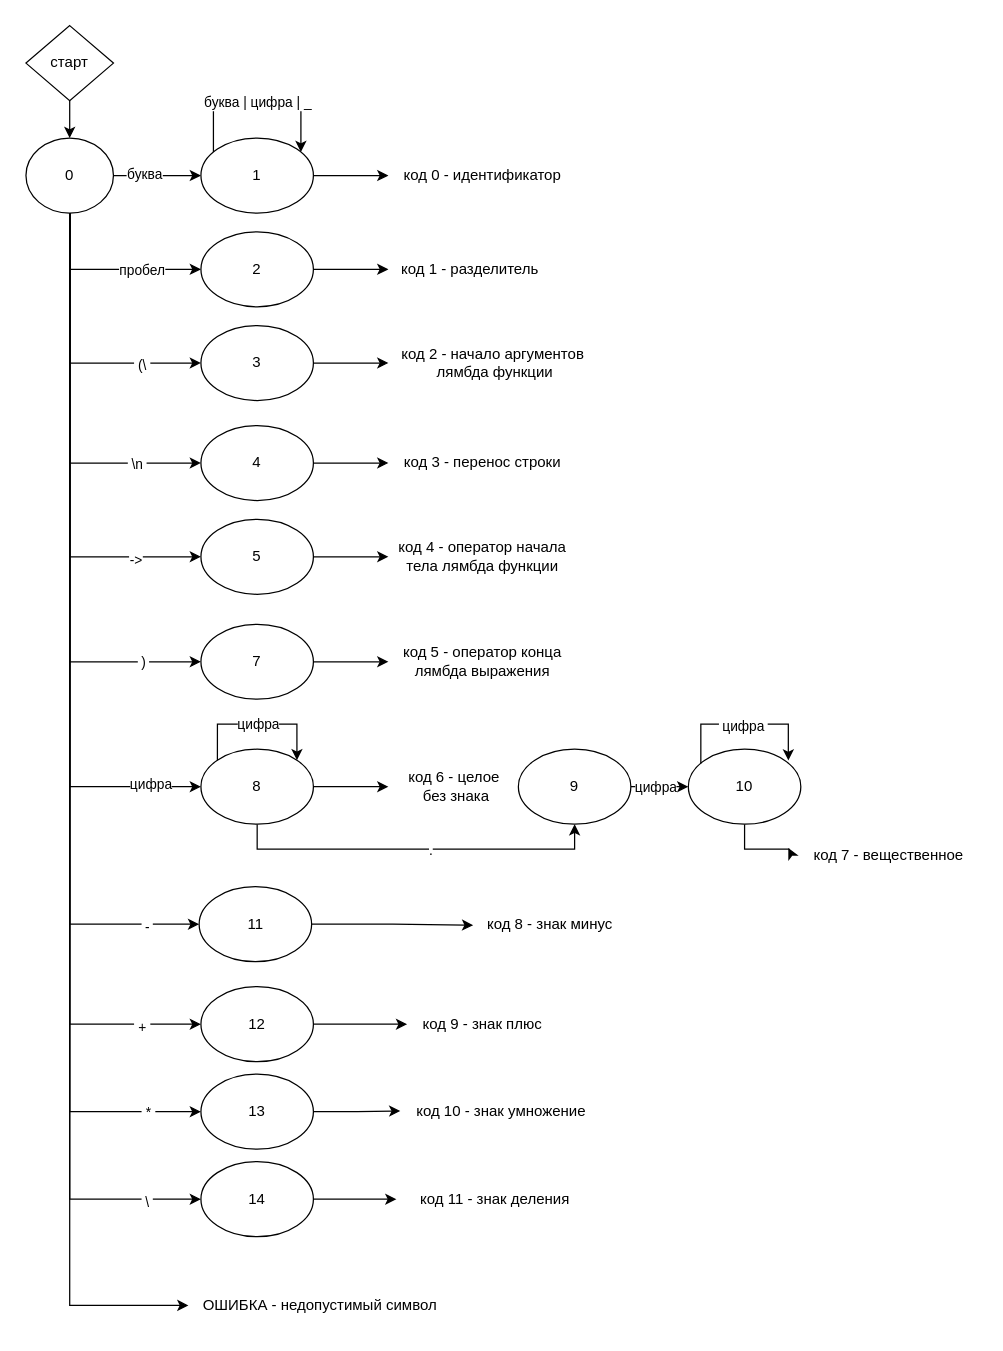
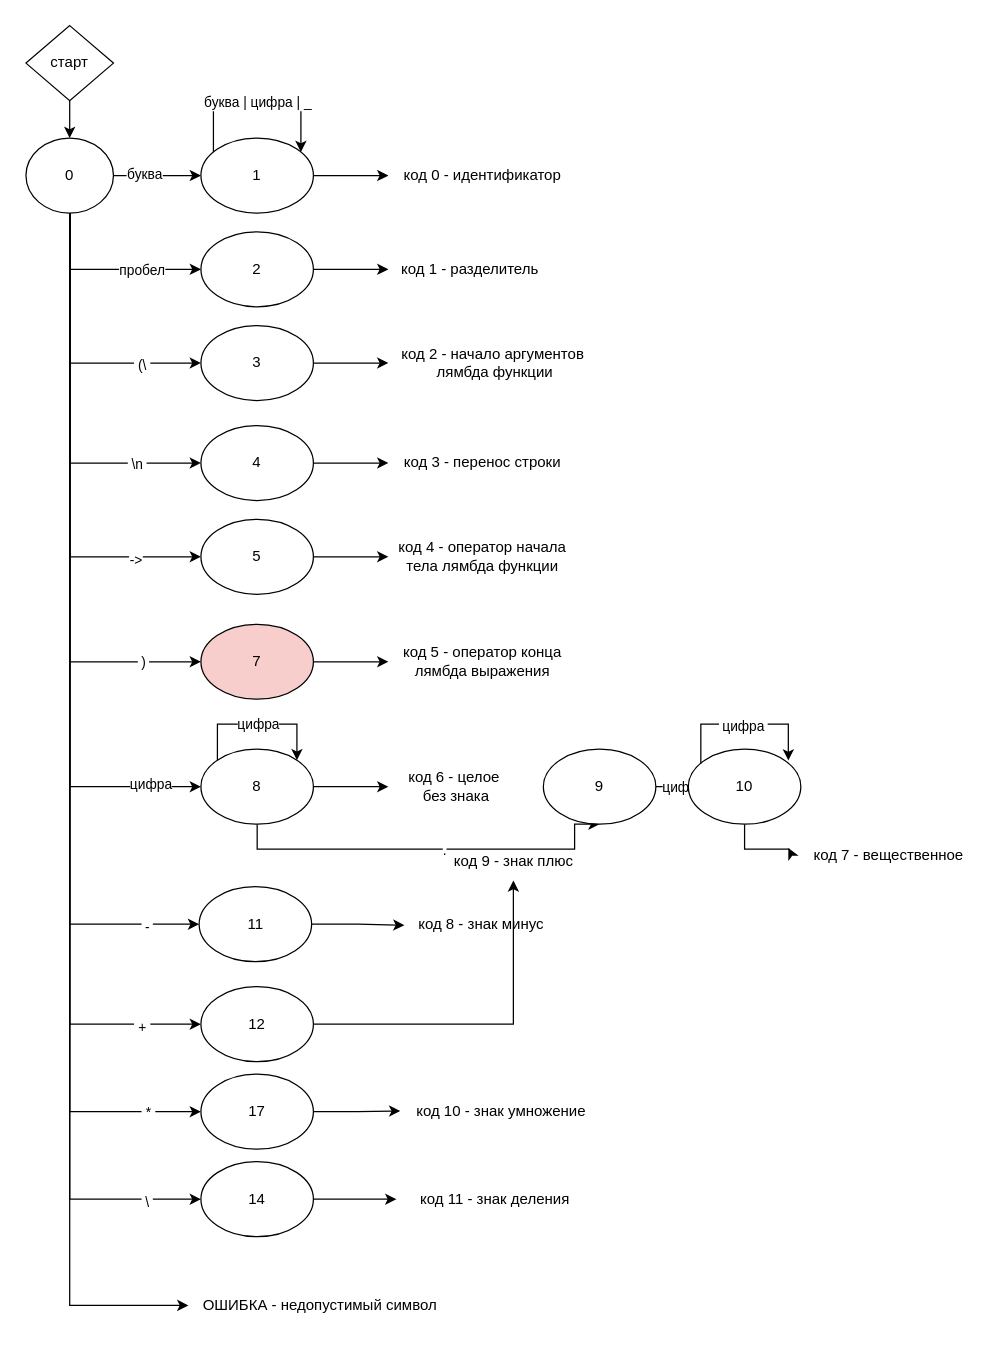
  <mxCell id="0" />
  <mxCell id="1" parent="0" />
  <mxCell id="2" style="edgeStyle=orthogonalEdgeStyle;rounded=0;orthogonalLoop=1;jettySize=auto;html=1;" parent="1" source="3" target="27" edge="1"><mxGeometry relative="1" as="geometry" /></mxCell>
  <mxCell id="3" value="старт" style="rhombus;whiteSpace=wrap;html=1;" parent="1" vertex="1"><mxGeometry x="20" y="20" width="70" height="60" as="geometry" /></mxCell>
  <mxCell id="4" style="edgeStyle=orthogonalEdgeStyle;rounded=0;orthogonalLoop=1;jettySize=auto;html=1;" parent="1" source="27" target="29" edge="1"><mxGeometry relative="1" as="geometry" /></mxCell>
  <mxCell id="5" value="буква" style="edgeLabel;html=1;align=center;verticalAlign=middle;resizable=0;points=[];" parent="4" vertex="1" connectable="0"><mxGeometry x="-0.029" y="2" relative="1" as="geometry"><mxPoint x="-10" as="offset" /></mxGeometry></mxCell>
  <mxCell id="6" style="edgeStyle=orthogonalEdgeStyle;rounded=0;orthogonalLoop=1;jettySize=auto;html=1;entryX=0;entryY=0.5;entryDx=0;entryDy=0;" parent="1" source="27" target="37" edge="1"><mxGeometry relative="1" as="geometry"><Array as="points"><mxPoint x="55" y="290" /></Array></mxGeometry></mxCell>
  <mxCell id="7" value="&amp;nbsp;(\&amp;nbsp;" style="edgeLabel;html=1;align=center;verticalAlign=middle;resizable=0;points=[];" parent="6" vertex="1" connectable="0"><mxGeometry x="0.688" y="-1" relative="1" as="geometry"><mxPoint x="-13" as="offset" /></mxGeometry></mxCell>
  <mxCell id="8" style="edgeStyle=orthogonalEdgeStyle;rounded=0;orthogonalLoop=1;jettySize=auto;html=1;entryX=0;entryY=0.5;entryDx=0;entryDy=0;" parent="1" source="27" target="34" edge="1"><mxGeometry relative="1" as="geometry"><Array as="points"><mxPoint x="55" y="215" /></Array></mxGeometry></mxCell>
  <mxCell id="9" value="пробел" style="edgeLabel;html=1;align=center;verticalAlign=middle;resizable=0;points=[];" parent="8" vertex="1" connectable="0"><mxGeometry x="0.362" relative="1" as="geometry"><mxPoint as="offset" /></mxGeometry></mxCell>
  <mxCell id="10" style="edgeStyle=orthogonalEdgeStyle;rounded=0;orthogonalLoop=1;jettySize=auto;html=1;entryX=0;entryY=0.5;entryDx=0;entryDy=0;" parent="1" source="27" target="39" edge="1"><mxGeometry relative="1" as="geometry"><Array as="points"><mxPoint x="55" y="370" /></Array></mxGeometry></mxCell>
  <mxCell id="11" value="&amp;nbsp;\n&amp;nbsp;" style="edgeLabel;html=1;align=center;verticalAlign=middle;resizable=0;points=[];" parent="10" vertex="1" connectable="0"><mxGeometry x="0.682" relative="1" as="geometry"><mxPoint x="-4" as="offset" /></mxGeometry></mxCell>
  <mxCell id="12" style="edgeStyle=orthogonalEdgeStyle;rounded=0;orthogonalLoop=1;jettySize=auto;html=1;entryX=0;entryY=0.5;entryDx=0;entryDy=0;" parent="1" source="27" target="43" edge="1"><mxGeometry relative="1" as="geometry"><Array as="points"><mxPoint x="55" y="445" /></Array></mxGeometry></mxCell>
  <mxCell id="13" value="-&amp;gt;" style="edgeLabel;html=1;align=center;verticalAlign=middle;resizable=0;points=[];" parent="12" vertex="1" connectable="0"><mxGeometry x="0.721" y="-2" relative="1" as="geometry"><mxPoint as="offset" /></mxGeometry></mxCell>
  <mxCell id="14" style="edgeStyle=orthogonalEdgeStyle;rounded=0;orthogonalLoop=1;jettySize=auto;html=1;entryX=0;entryY=0.5;entryDx=0;entryDy=0;" parent="1" source="27" target="46" edge="1"><mxGeometry relative="1" as="geometry"><Array as="points"><mxPoint x="55" y="529" /></Array></mxGeometry></mxCell>
  <mxCell id="15" value="&amp;nbsp;)&amp;nbsp;" style="edgeLabel;html=1;align=center;verticalAlign=middle;resizable=0;points=[];" parent="14" vertex="1" connectable="0"><mxGeometry x="0.81" relative="1" as="geometry"><mxPoint x="-3" as="offset" /></mxGeometry></mxCell>
  <mxCell id="16" style="edgeStyle=orthogonalEdgeStyle;rounded=0;orthogonalLoop=1;jettySize=auto;html=1;entryX=0;entryY=0.5;entryDx=0;entryDy=0;" parent="1" source="27" target="51" edge="1"><mxGeometry relative="1" as="geometry"><Array as="points"><mxPoint x="55" y="629" /></Array></mxGeometry></mxCell>
  <mxCell id="17" value="цифра" style="edgeLabel;html=1;align=center;verticalAlign=middle;resizable=0;points=[];" parent="16" vertex="1" connectable="0"><mxGeometry x="0.821" y="3" relative="1" as="geometry"><mxPoint x="9" as="offset" /></mxGeometry></mxCell>
  <mxCell id="18" style="edgeStyle=orthogonalEdgeStyle;rounded=0;orthogonalLoop=1;jettySize=auto;html=1;entryX=0;entryY=0.5;entryDx=0;entryDy=0;" parent="1" source="27" target="61" edge="1"><mxGeometry relative="1" as="geometry"><Array as="points"><mxPoint x="55" y="739" /></Array></mxGeometry></mxCell>
  <mxCell id="19" value="&amp;nbsp;-&amp;nbsp;" style="edgeLabel;html=1;align=center;verticalAlign=middle;resizable=0;points=[];" parent="18" vertex="1" connectable="0"><mxGeometry x="0.873" y="-2" relative="1" as="geometry"><mxPoint as="offset" /></mxGeometry></mxCell>
  <mxCell id="20" style="edgeStyle=orthogonalEdgeStyle;rounded=0;orthogonalLoop=1;jettySize=auto;html=1;entryX=0;entryY=0.5;entryDx=0;entryDy=0;" parent="1" source="27" target="64" edge="1"><mxGeometry relative="1" as="geometry"><Array as="points"><mxPoint x="55" y="819" /></Array></mxGeometry></mxCell>
  <mxCell id="21" value="&amp;nbsp;+&amp;nbsp;" style="edgeLabel;html=1;align=center;verticalAlign=middle;resizable=0;points=[];" parent="20" vertex="1" connectable="0"><mxGeometry x="0.878" y="-2" relative="1" as="geometry"><mxPoint x="-2" as="offset" /></mxGeometry></mxCell>
  <mxCell id="22" style="edgeStyle=orthogonalEdgeStyle;rounded=0;orthogonalLoop=1;jettySize=auto;html=1;entryX=0;entryY=0.5;entryDx=0;entryDy=0;" parent="1" source="27" target="67" edge="1"><mxGeometry relative="1" as="geometry"><Array as="points"><mxPoint x="55" y="889" /></Array></mxGeometry></mxCell>
  <mxCell id="23" value="&amp;nbsp;*&amp;nbsp;" style="edgeLabel;html=1;align=center;verticalAlign=middle;resizable=0;points=[];" parent="22" vertex="1" connectable="0"><mxGeometry x="0.886" relative="1" as="geometry"><mxPoint x="4" as="offset" /></mxGeometry></mxCell>
  <mxCell id="24" style="edgeStyle=orthogonalEdgeStyle;rounded=0;orthogonalLoop=1;jettySize=auto;html=1;entryX=0;entryY=0.5;entryDx=0;entryDy=0;" parent="1" source="27" target="69" edge="1"><mxGeometry relative="1" as="geometry"><Array as="points"><mxPoint x="55" y="959" /></Array></mxGeometry></mxCell>
  <mxCell id="25" value="&amp;nbsp;\&amp;nbsp;" style="edgeLabel;html=1;align=center;verticalAlign=middle;resizable=0;points=[];" parent="24" vertex="1" connectable="0"><mxGeometry x="0.902" y="-2" relative="1" as="geometry"><mxPoint as="offset" /></mxGeometry></mxCell>
  <mxCell id="26" style="edgeStyle=orthogonalEdgeStyle;rounded=0;orthogonalLoop=1;jettySize=auto;html=1;entryX=0;entryY=0.5;entryDx=0;entryDy=0;entryPerimeter=0;" parent="1" source="27" target="73" edge="1"><mxGeometry relative="1" as="geometry"><mxPoint x="430" y="1090" as="targetPoint" /><Array as="points"><mxPoint x="55" y="1044" /></Array></mxGeometry></mxCell>
  <mxCell id="27" value="0" style="ellipse;whiteSpace=wrap;html=1;" parent="1" vertex="1"><mxGeometry x="20" y="110" width="70" height="60" as="geometry" /></mxCell>
  <mxCell id="28" style="edgeStyle=orthogonalEdgeStyle;rounded=0;orthogonalLoop=1;jettySize=auto;html=1;" parent="1" source="29" edge="1"><mxGeometry relative="1" as="geometry"><mxPoint x="310" y="140" as="targetPoint" /></mxGeometry></mxCell>
  <mxCell id="29" value="1" style="ellipse;whiteSpace=wrap;html=1;" parent="1" vertex="1"><mxGeometry x="160" y="110" width="90" height="60" as="geometry" /></mxCell>
  <mxCell id="30" style="edgeStyle=orthogonalEdgeStyle;rounded=0;orthogonalLoop=1;jettySize=auto;html=1;" parent="1" source="29" target="29" edge="1"><mxGeometry relative="1" as="geometry"><Array as="points"><mxPoint x="170" y="80" /><mxPoint x="240" y="80" /></Array></mxGeometry></mxCell>
  <mxCell id="31" value="&amp;nbsp;буква | цифра | _" style="edgeLabel;html=1;align=center;verticalAlign=middle;resizable=0;points=[];" parent="30" vertex="1" connectable="0"><mxGeometry x="-0.02" y="-1" relative="1" as="geometry"><mxPoint as="offset" /></mxGeometry></mxCell>
  <mxCell id="32" value="код 0 - идентификатор" style="text;html=1;align=center;verticalAlign=middle;resizable=0;points=[];autosize=1;strokeColor=none;fillColor=none;" parent="1" vertex="1"><mxGeometry x="310" y="125" width="150" height="30" as="geometry" /></mxCell>
  <mxCell id="33" style="edgeStyle=orthogonalEdgeStyle;rounded=0;orthogonalLoop=1;jettySize=auto;html=1;" parent="1" source="34" edge="1"><mxGeometry relative="1" as="geometry"><mxPoint x="310" y="215" as="targetPoint" /></mxGeometry></mxCell>
  <mxCell id="34" value="2" style="ellipse;whiteSpace=wrap;html=1;" parent="1" vertex="1"><mxGeometry x="160" y="185" width="90" height="60" as="geometry" /></mxCell>
  <mxCell id="35" value="код 1 - разделитель" style="text;html=1;align=center;verticalAlign=middle;resizable=0;points=[];autosize=1;strokeColor=none;fillColor=none;" parent="1" vertex="1"><mxGeometry x="310" y="200" width="130" height="30" as="geometry" /></mxCell>
  <mxCell id="36" style="edgeStyle=orthogonalEdgeStyle;rounded=0;orthogonalLoop=1;jettySize=auto;html=1;" parent="1" source="37" edge="1"><mxGeometry relative="1" as="geometry"><mxPoint x="310" y="290" as="targetPoint" /></mxGeometry></mxCell>
  <mxCell id="37" value="3" style="ellipse;whiteSpace=wrap;html=1;" parent="1" vertex="1"><mxGeometry x="160" y="260" width="90" height="60" as="geometry" /></mxCell>
  <mxCell id="38" style="edgeStyle=orthogonalEdgeStyle;rounded=0;orthogonalLoop=1;jettySize=auto;html=1;" parent="1" source="39" edge="1"><mxGeometry relative="1" as="geometry"><mxPoint x="310" y="370" as="targetPoint" /></mxGeometry></mxCell>
  <mxCell id="39" value="4" style="ellipse;whiteSpace=wrap;html=1;" parent="1" vertex="1"><mxGeometry x="160" y="340" width="90" height="60" as="geometry" /></mxCell>
  <mxCell id="40" value="код 2 - начало аргументов&amp;nbsp;&lt;div&gt;лямбда функции&lt;/div&gt;" style="text;html=1;align=center;verticalAlign=middle;resizable=0;points=[];autosize=1;strokeColor=none;fillColor=none;" parent="1" vertex="1"><mxGeometry x="310" y="270" width="170" height="40" as="geometry" /></mxCell>
  <mxCell id="41" value="код 3 - перенос строки" style="text;html=1;align=center;verticalAlign=middle;resizable=0;points=[];autosize=1;strokeColor=none;fillColor=none;" parent="1" vertex="1"><mxGeometry x="310" y="355" width="150" height="30" as="geometry" /></mxCell>
  <mxCell id="42" style="edgeStyle=orthogonalEdgeStyle;rounded=0;orthogonalLoop=1;jettySize=auto;html=1;" parent="1" source="43" edge="1"><mxGeometry relative="1" as="geometry"><mxPoint x="310" y="445" as="targetPoint" /></mxGeometry></mxCell>
  <mxCell id="43" value="5" style="ellipse;whiteSpace=wrap;html=1;" parent="1" vertex="1"><mxGeometry x="160" y="415" width="90" height="60" as="geometry" /></mxCell>
  <mxCell id="44" value="код 4 - оператор начала&lt;div&gt;тела лямбда функции&lt;/div&gt;" style="text;html=1;align=center;verticalAlign=middle;resizable=0;points=[];autosize=1;strokeColor=none;fillColor=none;" parent="1" vertex="1"><mxGeometry x="305" y="425" width="160" height="40" as="geometry" /></mxCell>
  <mxCell id="45" style="edgeStyle=orthogonalEdgeStyle;rounded=0;orthogonalLoop=1;jettySize=auto;html=1;" parent="1" source="46" target="47" edge="1"><mxGeometry relative="1" as="geometry"><mxPoint x="310" y="600" as="targetPoint" /></mxGeometry></mxCell>
- <mxCell id="46" value="7" style="ellipse;whiteSpace=wrap;html=1;" parent="1" vertex="1"><mxGeometry x="160" y="499" width="90" height="60" as="geometry" /></mxCell>
+ <mxCell id="46" value="7" style="ellipse;whiteSpace=wrap;html=1;fillColor=#f8cecc;" parent="1" vertex="1"><mxGeometry x="160" y="499" width="90" height="60" as="geometry" /></mxCell>
  <mxCell id="47" value="код 5 - оператор конца&lt;div&gt;лямбда выражения&lt;/div&gt;" style="text;html=1;align=center;verticalAlign=middle;resizable=0;points=[];autosize=1;strokeColor=none;fillColor=none;" parent="1" vertex="1"><mxGeometry x="310" y="509" width="150" height="40" as="geometry" /></mxCell>
  <mxCell id="48" style="edgeStyle=orthogonalEdgeStyle;rounded=0;orthogonalLoop=1;jettySize=auto;html=1;" parent="1" source="51" edge="1"><mxGeometry relative="1" as="geometry"><mxPoint x="310" y="629" as="targetPoint" /></mxGeometry></mxCell>
  <mxCell id="49" style="edgeStyle=orthogonalEdgeStyle;rounded=0;orthogonalLoop=1;jettySize=auto;html=1;entryX=0.5;entryY=1;entryDx=0;entryDy=0;" parent="1" source="51" target="57" edge="1"><mxGeometry relative="1" as="geometry"><Array as="points"><mxPoint x="205" y="679" /><mxPoint x="459" y="679" /></Array></mxGeometry></mxCell>
  <mxCell id="50" value="." style="edgeLabel;html=1;align=center;verticalAlign=middle;resizable=0;points=[];" parent="49" vertex="1" connectable="0"><mxGeometry x="0.075" relative="1" as="geometry"><mxPoint as="offset" /></mxGeometry></mxCell>
  <mxCell id="51" value="8" style="ellipse;whiteSpace=wrap;html=1;" parent="1" vertex="1"><mxGeometry x="160" y="599" width="90" height="60" as="geometry" /></mxCell>
  <mxCell id="52" value="код 6 - целое&amp;nbsp;&lt;div&gt;без знака&lt;/div&gt;" style="text;html=1;align=center;verticalAlign=middle;resizable=0;points=[];autosize=1;strokeColor=none;fillColor=none;" parent="1" vertex="1"><mxGeometry x="314" y="609" width="100" height="40" as="geometry" /></mxCell>
  <mxCell id="53" style="edgeStyle=orthogonalEdgeStyle;rounded=0;orthogonalLoop=1;jettySize=auto;html=1;exitX=0;exitY=0;exitDx=0;exitDy=0;entryX=1;entryY=0;entryDx=0;entryDy=0;" parent="1" source="51" target="51" edge="1"><mxGeometry relative="1" as="geometry"><Array as="points"><mxPoint x="173" y="579" /><mxPoint x="237" y="579" /></Array></mxGeometry></mxCell>
  <mxCell id="54" value="цифра" style="edgeLabel;html=1;align=center;verticalAlign=middle;resizable=0;points=[];" parent="53" vertex="1" connectable="0"><mxGeometry x="0.175" y="1" relative="1" as="geometry"><mxPoint x="-10" as="offset" /></mxGeometry></mxCell>
  <mxCell id="55" style="edgeStyle=orthogonalEdgeStyle;rounded=0;orthogonalLoop=1;jettySize=auto;html=1;" parent="1" source="57" target="59" edge="1"><mxGeometry relative="1" as="geometry" /></mxCell>
  <mxCell id="56" value="цифра" style="edgeLabel;html=1;align=center;verticalAlign=middle;resizable=0;points=[];" parent="55" vertex="1" connectable="0"><mxGeometry x="-0.399" relative="1" as="geometry"><mxPoint x="5" as="offset" /></mxGeometry></mxCell>
- <mxCell id="57" value="9" style="ellipse;whiteSpace=wrap;html=1;" parent="1" vertex="1"><mxGeometry x="414" y="599" width="90" height="60" as="geometry" /></mxCell>
+ <mxCell id="57" value="9" style="ellipse;whiteSpace=wrap;html=1;" parent="1" vertex="1"><mxGeometry x="434" y="599" width="90" height="60" as="geometry" /></mxCell>
  <mxCell id="58" style="edgeStyle=orthogonalEdgeStyle;rounded=0;orthogonalLoop=1;jettySize=auto;html=1;" parent="1" source="59" edge="1"><mxGeometry relative="1" as="geometry"><mxPoint x="630" y="678" as="targetPoint" /></mxGeometry></mxCell>
  <mxCell id="59" value="10" style="ellipse;whiteSpace=wrap;html=1;" parent="1" vertex="1"><mxGeometry x="550" y="599" width="90" height="60" as="geometry" /></mxCell>
  <mxCell id="60" value="код 7 - вещественное" style="text;html=1;align=center;verticalAlign=middle;resizable=0;points=[];autosize=1;strokeColor=none;fillColor=none;" parent="1" vertex="1"><mxGeometry x="640" y="669" width="140" height="30" as="geometry" /></mxCell>
  <mxCell id="61" value="11" style="ellipse;whiteSpace=wrap;html=1;" parent="1" vertex="1"><mxGeometry x="158.57" y="709" width="90" height="60" as="geometry" /></mxCell>
- <mxCell id="62" value="код 8 - знак минус" style="text;html=1;align=center;verticalAlign=middle;resizable=0;points=[];autosize=1;strokeColor=none;fillColor=none;" parent="1" vertex="1"><mxGeometry x="378.57" y="724" width="120" height="30" as="geometry" /></mxCell>
+ <mxCell id="62" value="код 8 - знак минус" style="text;html=1;align=center;verticalAlign=middle;resizable=0;points=[];autosize=1;strokeColor=none;fillColor=none;" parent="1" vertex="1"><mxGeometry x="323.57" y="724" width="120" height="30" as="geometry" /></mxCell>
  <mxCell id="63" style="edgeStyle=orthogonalEdgeStyle;rounded=0;orthogonalLoop=1;jettySize=auto;html=1;" parent="1" source="64" target="66" edge="1"><mxGeometry relative="1" as="geometry" /></mxCell>
  <mxCell id="64" value="12" style="ellipse;whiteSpace=wrap;html=1;" parent="1" vertex="1"><mxGeometry x="160" y="789" width="90" height="60" as="geometry" /></mxCell>
  <mxCell id="65" style="edgeStyle=orthogonalEdgeStyle;rounded=0;orthogonalLoop=1;jettySize=auto;html=1;entryX=-0.006;entryY=0.528;entryDx=0;entryDy=0;entryPerimeter=0;" parent="1" source="61" target="62" edge="1"><mxGeometry relative="1" as="geometry" /></mxCell>
- <mxCell id="66" value="код 9 - знак плюс" style="text;html=1;align=center;verticalAlign=middle;resizable=0;points=[];autosize=1;strokeColor=none;fillColor=none;" parent="1" vertex="1"><mxGeometry x="325" y="804" width="120" height="30" as="geometry" /></mxCell>
- <mxCell id="67" value="13" style="ellipse;whiteSpace=wrap;html=1;" parent="1" vertex="1"><mxGeometry x="160" y="859" width="90" height="60" as="geometry" /></mxCell>
+ <mxCell id="66" value="код 9 - знак плюс" style="text;html=1;align=center;verticalAlign=middle;resizable=0;points=[];autosize=1;strokeColor=none;fillColor=none;" parent="1" vertex="1"><mxGeometry x="350" y="674" width="120" height="30" as="geometry" /></mxCell>
+ <mxCell id="67" value="17" style="ellipse;whiteSpace=wrap;html=1;" parent="1" vertex="1"><mxGeometry x="160" y="859" width="90" height="60" as="geometry" /></mxCell>
  <mxCell id="68" style="edgeStyle=orthogonalEdgeStyle;rounded=0;orthogonalLoop=1;jettySize=auto;html=1;" parent="1" source="69" edge="1"><mxGeometry relative="1" as="geometry"><mxPoint x="316.43" y="959" as="targetPoint" /></mxGeometry></mxCell>
  <mxCell id="69" value="14" style="ellipse;whiteSpace=wrap;html=1;" parent="1" vertex="1"><mxGeometry x="160" y="929" width="90" height="60" as="geometry" /></mxCell>
  <mxCell id="70" value="код 10 - знак умножение" style="text;html=1;align=center;verticalAlign=middle;resizable=0;points=[];autosize=1;strokeColor=none;fillColor=none;" parent="1" vertex="1"><mxGeometry x="320" y="874" width="160" height="30" as="geometry" /></mxCell>
  <mxCell id="71" style="edgeStyle=orthogonalEdgeStyle;rounded=0;orthogonalLoop=1;jettySize=auto;html=1;entryX=-0.003;entryY=0.479;entryDx=0;entryDy=0;entryPerimeter=0;" parent="1" source="67" target="70" edge="1"><mxGeometry relative="1" as="geometry" /></mxCell>
  <mxCell id="72" value="код 11 - знак деления" style="text;html=1;align=center;verticalAlign=middle;resizable=0;points=[];autosize=1;strokeColor=none;fillColor=none;" parent="1" vertex="1"><mxGeometry x="325" y="944" width="140" height="30" as="geometry" /></mxCell>
  <mxCell id="73" value="ОШИБКА - недопустимый символ" style="text;html=1;align=center;verticalAlign=middle;resizable=0;points=[];autosize=1;strokeColor=none;fillColor=none;" parent="1" vertex="1"><mxGeometry x="150" y="1029" width="210" height="30" as="geometry" /></mxCell>
  <mxCell id="74" style="edgeStyle=orthogonalEdgeStyle;rounded=0;orthogonalLoop=1;jettySize=auto;html=1;entryX=0.889;entryY=0.15;entryDx=0;entryDy=0;entryPerimeter=0;" parent="1" source="59" target="59" edge="1"><mxGeometry relative="1" as="geometry"><Array as="points"><mxPoint x="560" y="579" /><mxPoint x="630" y="579" /></Array></mxGeometry></mxCell>
  <mxCell id="75" value="&amp;nbsp;цифра&amp;nbsp;" style="edgeLabel;html=1;align=center;verticalAlign=middle;resizable=0;points=[];" parent="74" vertex="1" connectable="0"><mxGeometry x="-0.002" y="-1" relative="1" as="geometry"><mxPoint as="offset" /></mxGeometry></mxCell>
